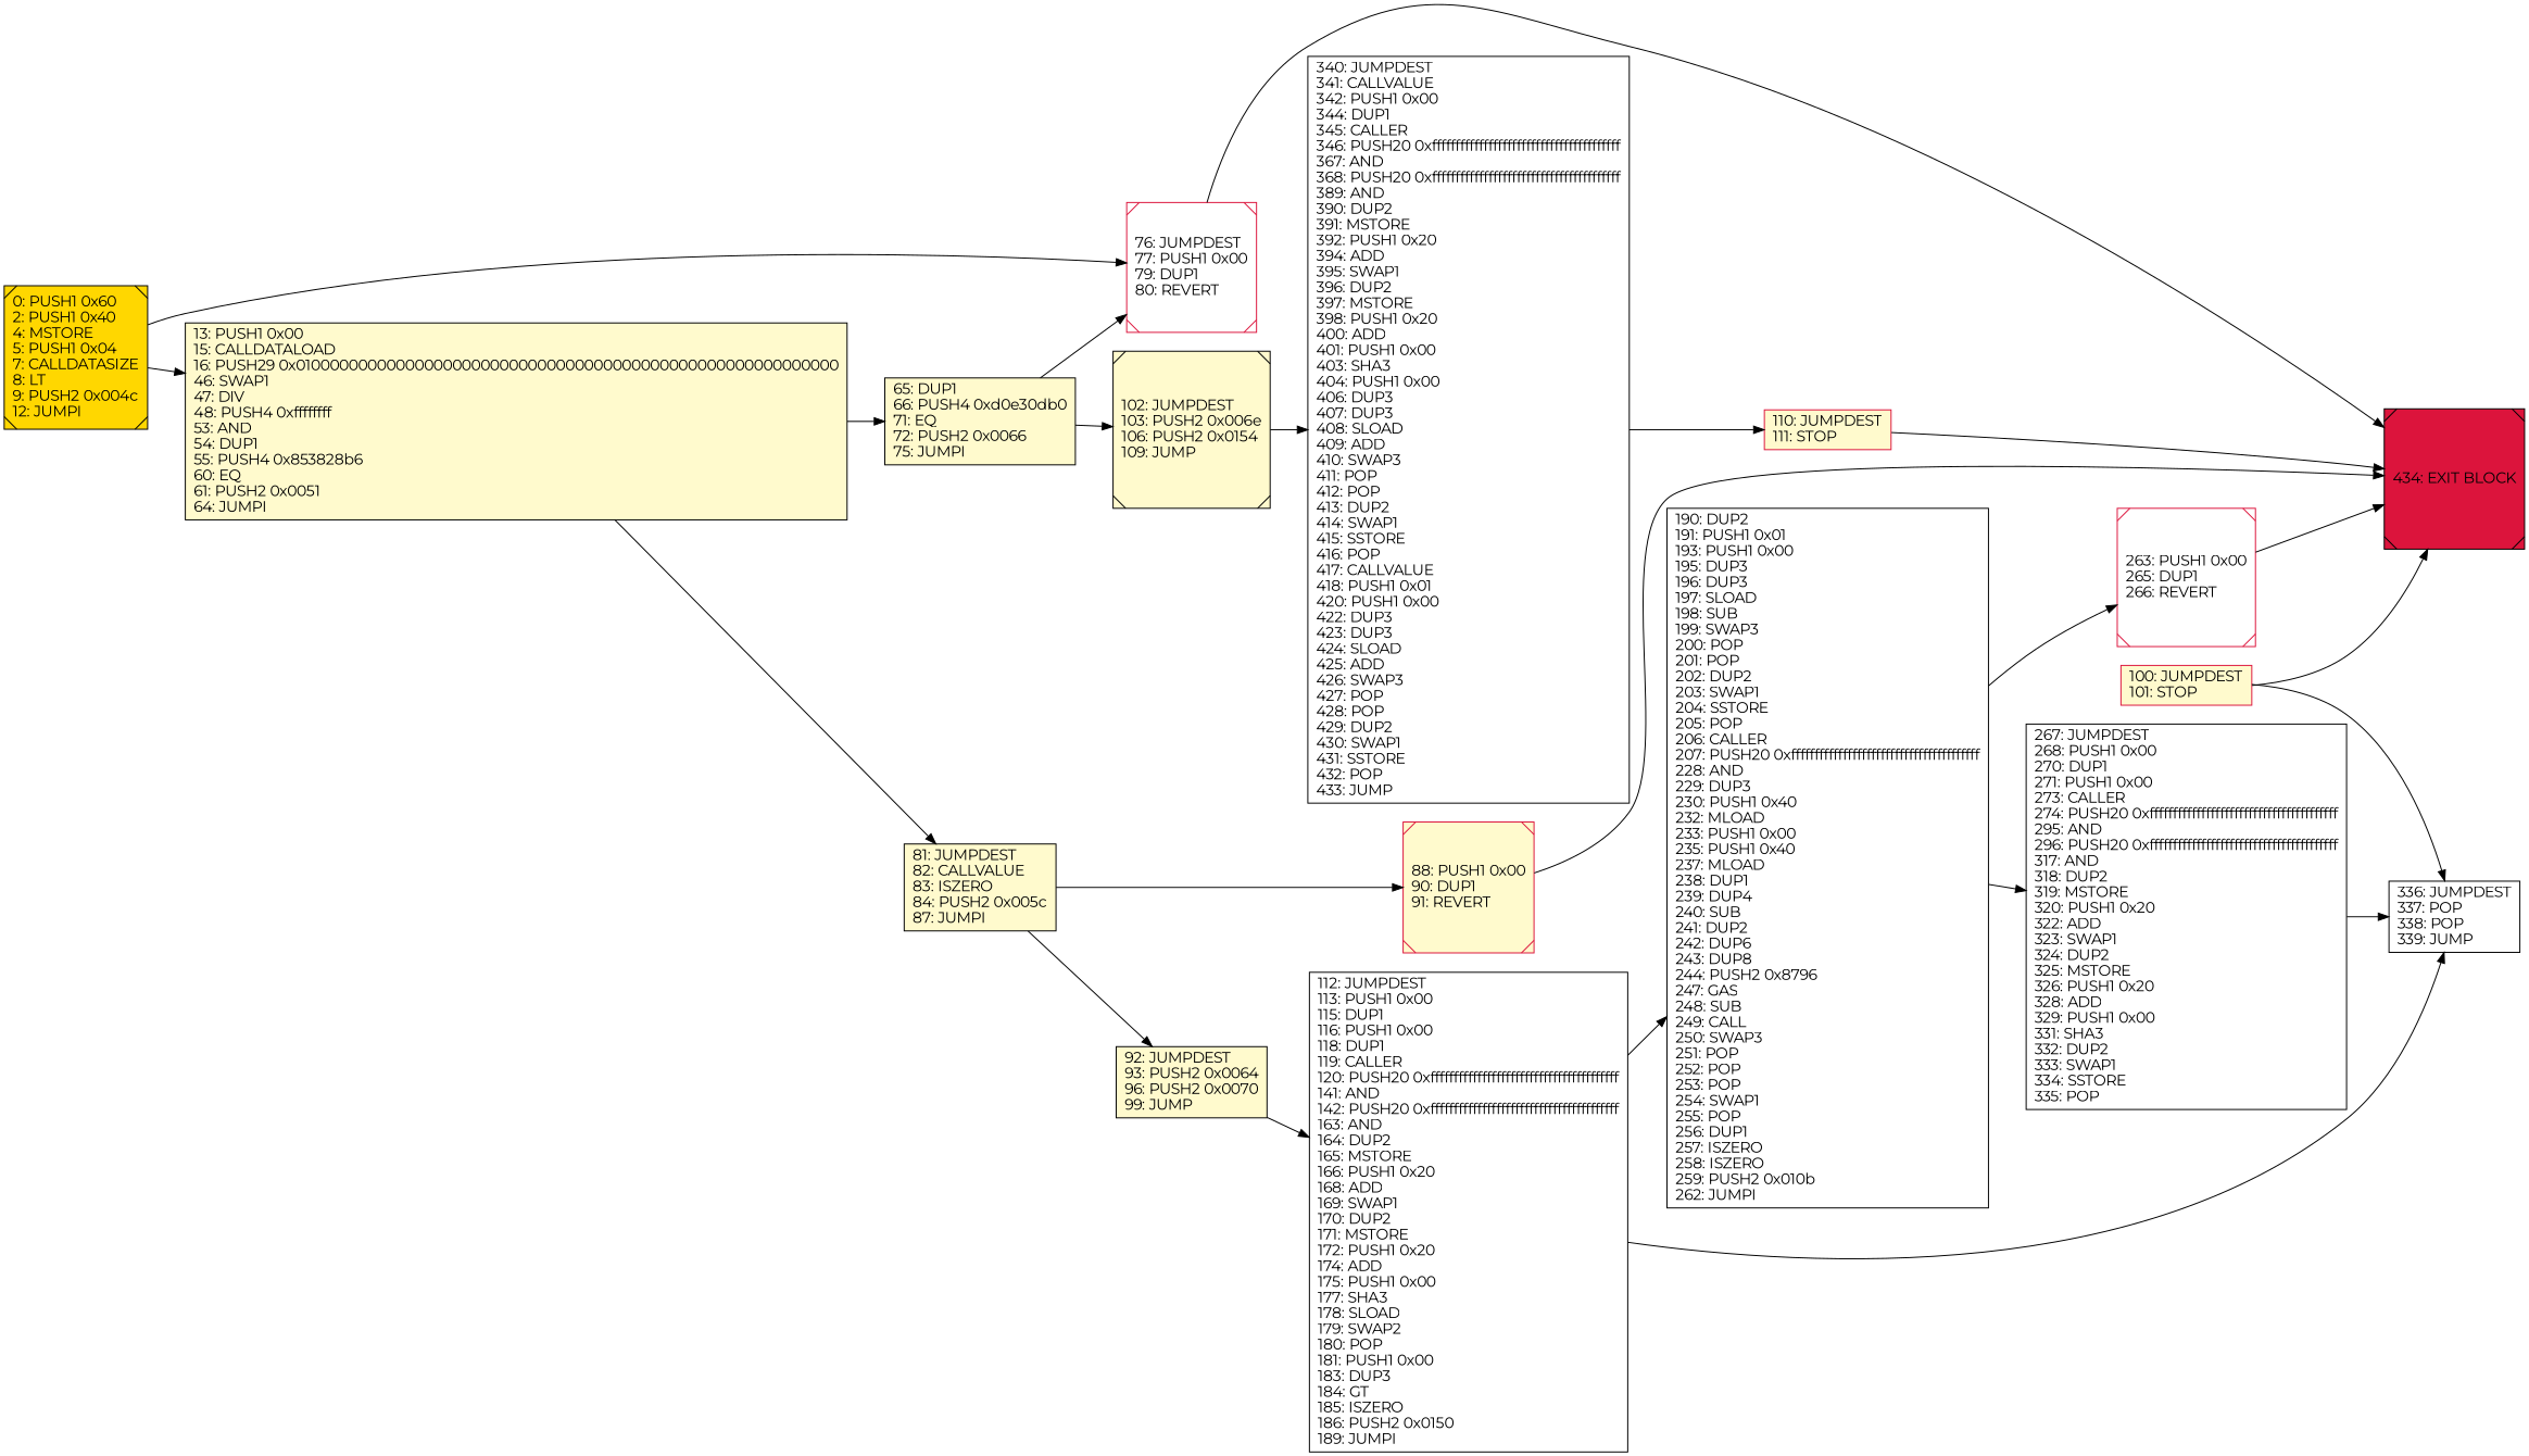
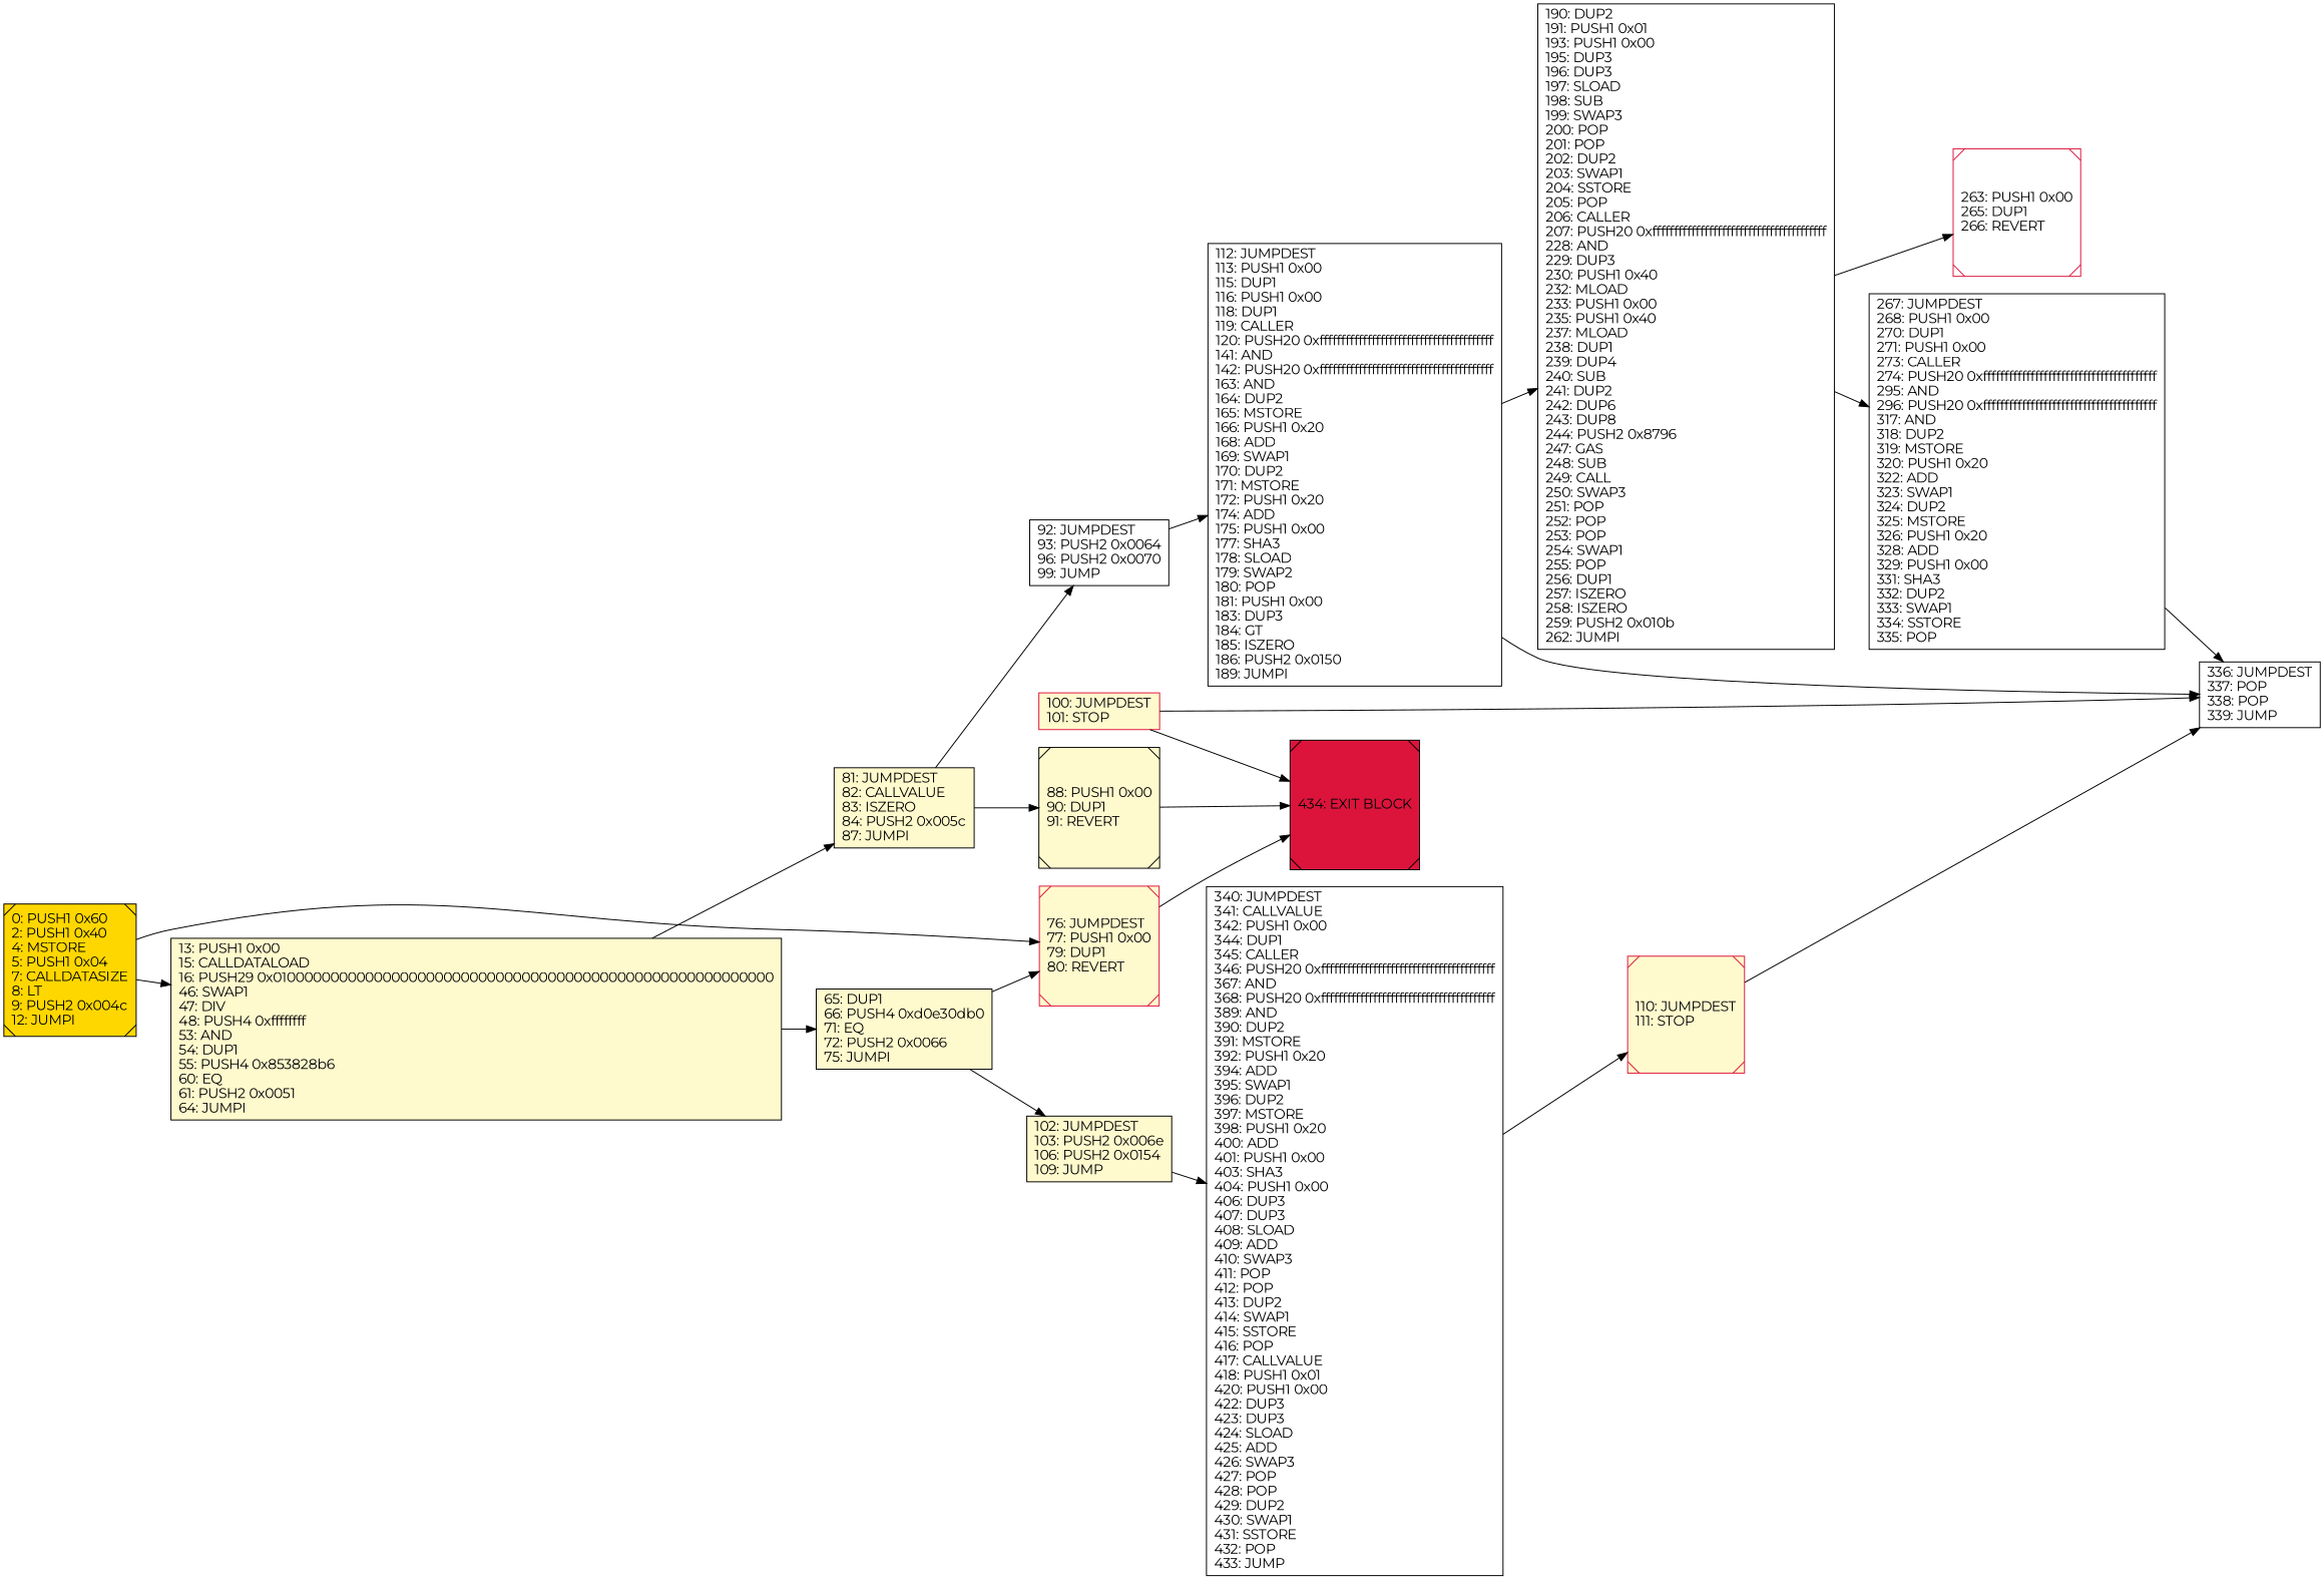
  digraph {
    fontname=Montserrat
    rankdir=LR
    node [color=black fillcolor=lemonchiffon fontcolor=black fontname=Montserrat shape=box style=filled]
    edge [fontname=Montserrat]
    n1 [fillcolor=gold label="0: PUSH1 0x60\l2: PUSH1 0x40\l4: MSTORE\l5: PUSH1 0x04\l7: CALLDATASIZE\l8: LT\l9: PUSH2 0x004c\l12: JUMPI\l" shape=Msquare]
-   n2 [color=crimson fillcolor=white label="76: JUMPDEST\l77: PUSH1 0x00\l79: DUP1\l80: REVERT\l" shape=Msquare]
+   n2 [color=crimson label="76: JUMPDEST\l77: PUSH1 0x00\l79: DUP1\l80: REVERT\l" shape=Msquare]
    n3 [label="13: PUSH1 0x00\l15: CALLDATALOAD\l16: PUSH29 0x0100000000000000000000000000000000000000000000000000000000\l46: SWAP1\l47: DIV\l48: PUSH4 0xffffffff\l53: AND\l54: DUP1\l55: PUSH4 0x853828b6\l60: EQ\l61: PUSH2 0x0051\l64: JUMPI\l"]
    n4 [fillcolor=crimson label="434: EXIT BLOCK\l" shape=Msquare]
    n5 [label="81: JUMPDEST\l82: CALLVALUE\l83: ISZERO\l84: PUSH2 0x005c\l87: JUMPI\l"]
    n6 [label="65: DUP1\l66: PUSH4 0xd0e30db0\l71: EQ\l72: PUSH2 0x0066\l75: JUMPI\l"]
    n7 [color=crimson fillcolor=white label="263: PUSH1 0x00\l265: DUP1\l266: REVERT\l" shape=Msquare]
-   n8 [color=crimson label="88: PUSH1 0x00\l90: DUP1\l91: REVERT\l" shape=Msquare]
-   n9 [label="92: JUMPDEST\l93: PUSH2 0x0064\l96: PUSH2 0x0070\l99: JUMP\l"]
+   n8 [label="88: PUSH1 0x00\l90: DUP1\l91: REVERT\l" shape=Msquare]
+   n9 [fillcolor=white label="92: JUMPDEST\l93: PUSH2 0x0064\l96: PUSH2 0x0070\l99: JUMP\l"]
    n10 [fillcolor=white label="112: JUMPDEST\l113: PUSH1 0x00\l115: DUP1\l116: PUSH1 0x00\l118: DUP1\l119: CALLER\l120: PUSH20 0xffffffffffffffffffffffffffffffffffffffff\l141: AND\l142: PUSH20 0xffffffffffffffffffffffffffffffffffffffff\l163: AND\l164: DUP2\l165: MSTORE\l166: PUSH1 0x20\l168: ADD\l169: SWAP1\l170: DUP2\l171: MSTORE\l172: PUSH1 0x20\l174: ADD\l175: PUSH1 0x00\l177: SHA3\l178: SLOAD\l179: SWAP2\l180: POP\l181: PUSH1 0x00\l183: DUP3\l184: GT\l185: ISZERO\l186: PUSH2 0x0150\l189: JUMPI\l"]
    n11 [color=crimson label="100: JUMPDEST\l101: STOP\l"]
    n12 [fillcolor=white label="336: JUMPDEST\l337: POP\l338: POP\l339: JUMP\l"]
    n13 [fillcolor=white label="190: DUP2\l191: PUSH1 0x01\l193: PUSH1 0x00\l195: DUP3\l196: DUP3\l197: SLOAD\l198: SUB\l199: SWAP3\l200: POP\l201: POP\l202: DUP2\l203: SWAP1\l204: SSTORE\l205: POP\l206: CALLER\l207: PUSH20 0xffffffffffffffffffffffffffffffffffffffff\l228: AND\l229: DUP3\l230: PUSH1 0x40\l232: MLOAD\l233: PUSH1 0x00\l235: PUSH1 0x40\l237: MLOAD\l238: DUP1\l239: DUP4\l240: SUB\l241: DUP2\l242: DUP6\l243: DUP8\l244: PUSH2 0x8796\l247: GAS\l248: SUB\l249: CALL\l250: SWAP3\l251: POP\l252: POP\l253: POP\l254: SWAP1\l255: POP\l256: DUP1\l257: ISZERO\l258: ISZERO\l259: PUSH2 0x010b\l262: JUMPI\l"]
    n14 [fillcolor=white label="267: JUMPDEST\l268: PUSH1 0x00\l270: DUP1\l271: PUSH1 0x00\l273: CALLER\l274: PUSH20 0xffffffffffffffffffffffffffffffffffffffff\l295: AND\l296: PUSH20 0xffffffffffffffffffffffffffffffffffffffff\l317: AND\l318: DUP2\l319: MSTORE\l320: PUSH1 0x20\l322: ADD\l323: SWAP1\l324: DUP2\l325: MSTORE\l326: PUSH1 0x20\l328: ADD\l329: PUSH1 0x00\l331: SHA3\l332: DUP2\l333: SWAP1\l334: SSTORE\l335: POP\l"]
-   n15 [label="102: JUMPDEST\l103: PUSH2 0x006e\l106: PUSH2 0x0154\l109: JUMP\l" shape=Msquare]
+   n15 [label="102: JUMPDEST\l103: PUSH2 0x006e\l106: PUSH2 0x0154\l109: JUMP\l"]
    n16 [fillcolor=white label="340: JUMPDEST\l341: CALLVALUE\l342: PUSH1 0x00\l344: DUP1\l345: CALLER\l346: PUSH20 0xffffffffffffffffffffffffffffffffffffffff\l367: AND\l368: PUSH20 0xffffffffffffffffffffffffffffffffffffffff\l389: AND\l390: DUP2\l391: MSTORE\l392: PUSH1 0x20\l394: ADD\l395: SWAP1\l396: DUP2\l397: MSTORE\l398: PUSH1 0x20\l400: ADD\l401: PUSH1 0x00\l403: SHA3\l404: PUSH1 0x00\l406: DUP3\l407: DUP3\l408: SLOAD\l409: ADD\l410: SWAP3\l411: POP\l412: POP\l413: DUP2\l414: SWAP1\l415: SSTORE\l416: POP\l417: CALLVALUE\l418: PUSH1 0x01\l420: PUSH1 0x00\l422: DUP3\l423: DUP3\l424: SLOAD\l425: ADD\l426: SWAP3\l427: POP\l428: POP\l429: DUP2\l430: SWAP1\l431: SSTORE\l432: POP\l433: JUMP\l"]
-   n17 [color=crimson label="110: JUMPDEST\l111: STOP\l"]
+   n17 [color=crimson label="110: JUMPDEST\l111: STOP\l" shape=Msquare]
    n1 -> n2
    n1 -> n3
    n2 -> n4
    n3 -> n5
    n3 -> n6
    n5 -> n8
    n5 -> n9
    n6 -> n2
    n6 -> n15
-   n7 -> n4
    n8 -> n4
    n9 -> n10
    n10 -> n12
    n10 -> n13
    n11 -> n4
    n11 -> n12
    n13 -> n7
    n13 -> n14
    n14 -> n12
    n15 -> n16
    n16 -> n17
-   n17 -> n4
+   n17 -> n12
  }
